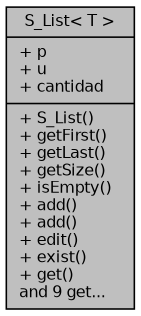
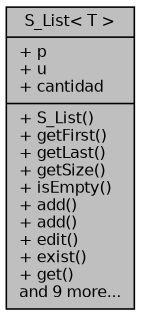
  digraph {
-   n1 [color=black fillcolor=grey75 fontcolor=black fontname=Helvetica fontsize=10 height=0.2 label="{S_List\< T \>\n|+ p\l+ u\l+ cantidad\l|+ S_List()\l+ getFirst()\l+ getLast()\l+ getSize()\l+ isEmpty()\l+ add()\l+ add()\l+ edit()\l+ exist()\l+ get()\land 9 get...\l}" shape=record style=filled width=0.4]
+   n1 [color=black fillcolor=grey75 fontcolor=black fontname=Helvetica fontsize=10 height=0.2 label="{S_List\< T \>\n|+ p\l+ u\l+ cantidad\l|+ S_List()\l+ getFirst()\l+ getLast()\l+ getSize()\l+ isEmpty()\l+ add()\l+ add()\l+ edit()\l+ exist()\l+ get()\land 9 more...\l}" shape=record style=filled width=0.4]
  }
